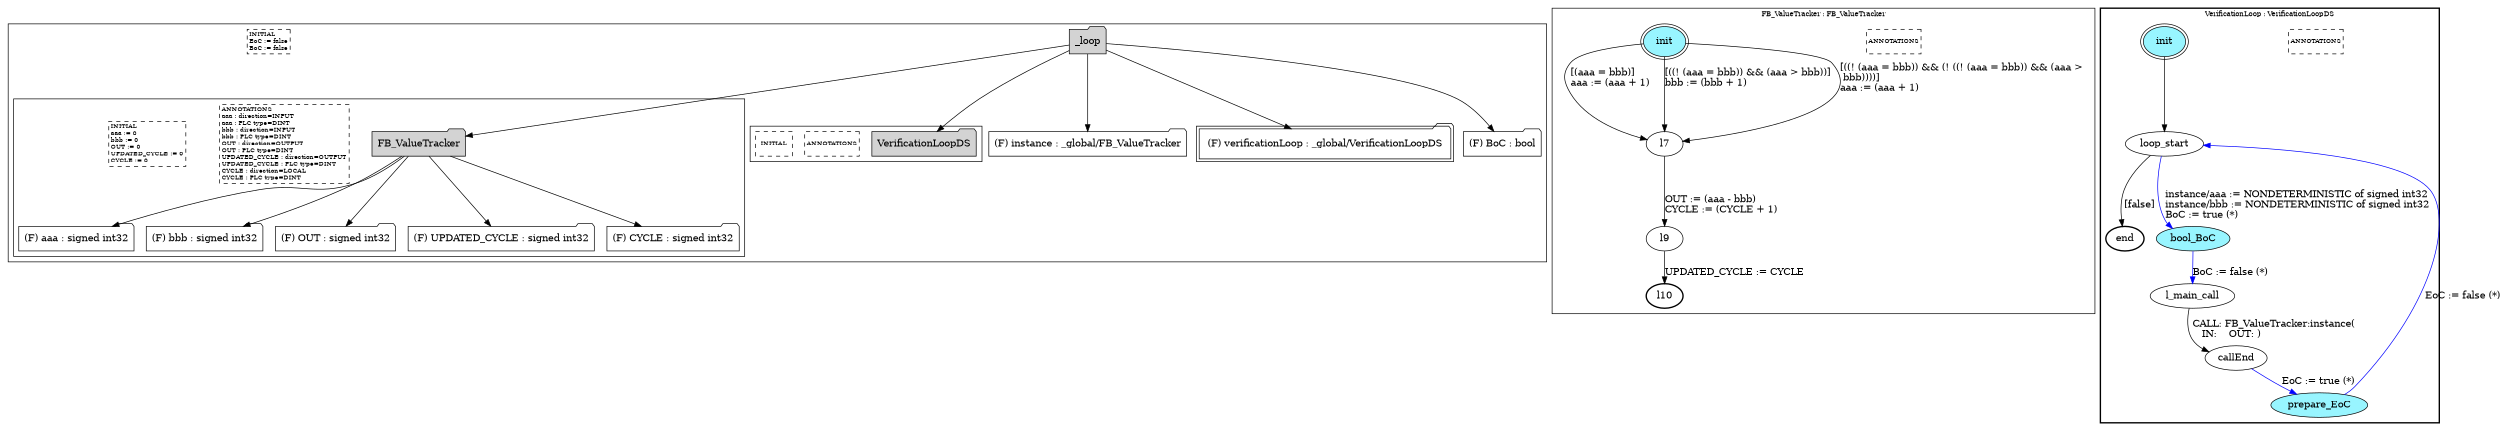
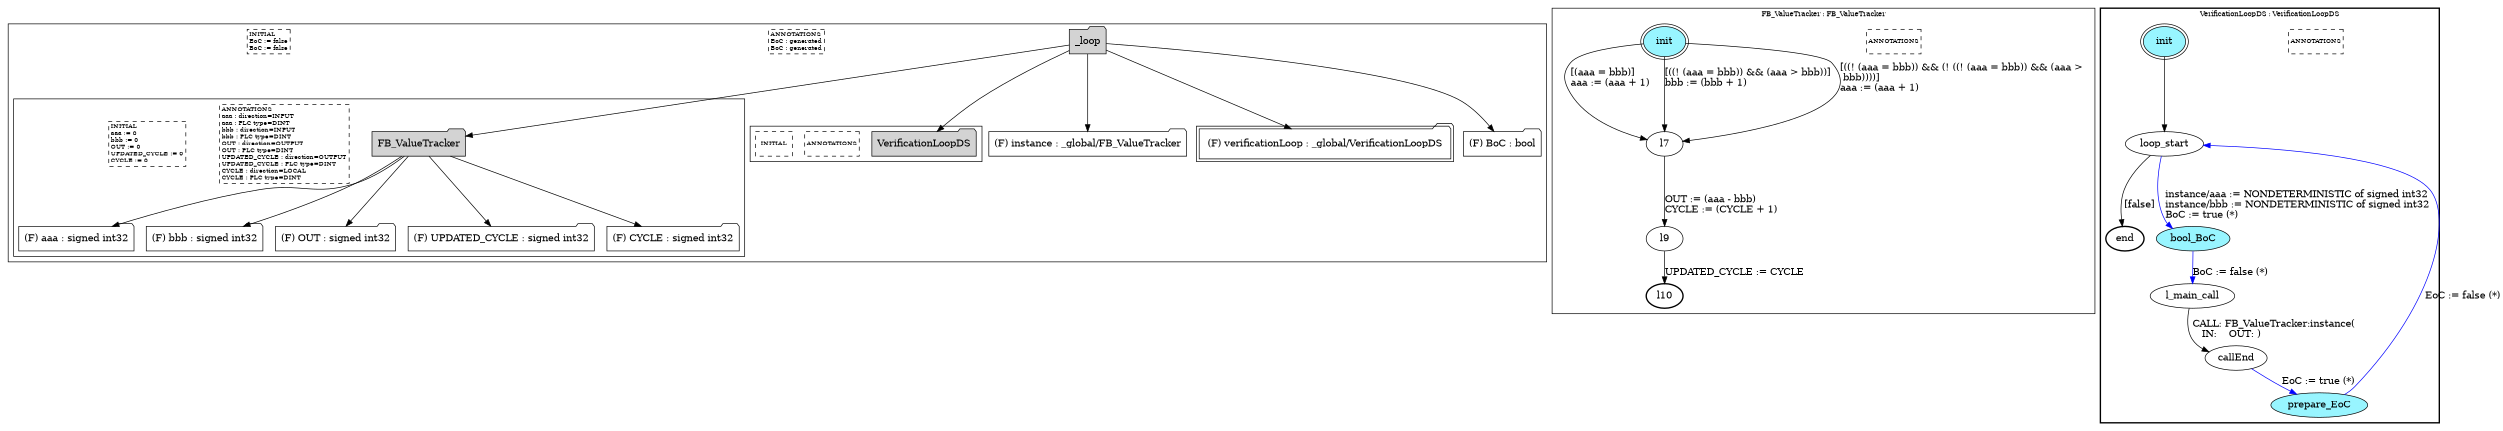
  digraph {
    node [shape=folder style=filled fillcolor=white]
    n1 [label=FB_ValueTracker fillcolor=""]
    n2 [label="(F) aaa : signed int32"]
    n3 [label="(F) bbb : signed int32"]
    n4 [label="(F) OUT : signed int32"]
    n5 [label="(F) UPDATED_CYCLE : signed int32"]
    n6 [label="(F) CYCLE : signed int32"]
    n7 [fontsize=9 label="ANNOTATIONS\laaa : direction=INPUT\laaa : PLC type=DINT\lbbb : direction=INPUT\lbbb : PLC type=DINT\lOUT : direction=OUTPUT\lOUT : PLC type=DINT\lUPDATED_CYCLE : direction=OUTPUT\lUPDATED_CYCLE : PLC type=DINT\lCYCLE : direction=LOCAL\lCYCLE : PLC type=DINT\l" margin="0.04,0.04" shape=rectangle style=dashed]
    n8 [fillcolor=lightyellow fontsize=9 label="INITIAL\laaa := 0\lbbb := 0\lOUT := 0\lUPDATED_CYCLE := 0\lCYCLE := 0\l" margin="0.04,0.04" shape=rectangle style=dashed]
    n9 [label=VerificationLoopDS fillcolor=""]
    n10 [fontsize=9 label=ANNOTATIONS margin="0.04,0.04" shape=rectangle style=dashed]
    n11 [fillcolor=lightyellow fontsize=9 label=INITIAL margin="0.04,0.04" shape=rectangle style=dashed]
    n12 [label=_loop fillcolor=""]
    n13 [label="(F) instance : _global/FB_ValueTracker"]
    n14 [label="(F) verificationLoop : _global/VerificationLoopDS" peripheries=2]
    n15 [label="(F) BoC : bool"]
+   n16 [fontsize=9 label="ANNOTATIONS\lEoC : generated\lBoC : generated\l" margin="0.04,0.04" shape=rectangle style=dashed]
    n17 [fillcolor=lightyellow fontsize=9 label="INITIAL\lEoC := false\lBoC := false\l" margin="0.04,0.04" shape=rectangle style=dashed]
    n18 [fontsize=9 label=ANNOTATIONS margin="0.04,0.04" shape=rectangle style=dashed]
    n19 [color=black fillcolor=cadetblue1 label=init peripheries=2 shape=ellipse]
    n20 [color=black label=l7 shape=ellipse]
    n21 [color=black label=l9 shape=ellipse]
    n22 [color=black label=l10 shape=ellipse style=bold]
    n23 [fontsize=9 label=ANNOTATIONS margin="0.04,0.04" shape=rectangle style=dashed]
    n24 [color=black fillcolor=cadetblue1 label=init peripheries=2 shape=ellipse]
    n25 [color=black label=loop_start shape=ellipse]
    n26 [color=black fillcolor=cadetblue1 label=end shape=ellipse style=bold]
    n27 [color=black fillcolor=cadetblue1 label=bool_BoC shape=ellipse]
    n28 [color=black label=l_main_call shape=ellipse]
    n29 [color=black label=callEnd shape=ellipse]
    n30 [color=black fillcolor=cadetblue1 label=prepare_EoC shape=ellipse]
    subgraph cluster_1 {
      n12
      n13
      n14
      n15
+     n16
      n17
      subgraph cluster_2 {
        n1
        n2
        n3
        n4
        n5
        n6
        n7
        n8
      }
      subgraph cluster_3 {
        n9
        n10
        n11
      }
    }
    subgraph cluster_4 {
      color=black
      fontsize=10
      label="FB_ValueTracker : FB_ValueTracker"
      ranksep=0.4
      n18
      n19
      n20
      n21
      n22
    }
    subgraph cluster_5 {
      color=black
      fontsize=10
-     label="VerificationLoop : VerificationLoopDS"
+     label="VerificationLoopDS : VerificationLoopDS"
      ranksep=0.4
      style=bold
      n23
      n24
      n25
      n26
      n27
      n28
      n29
      n30
    }
    n1 -> n2
    n1 -> n3
    n1 -> n4
    n1 -> n5
    n1 -> n6
    n12 -> n1
    n12 -> n9
    n12 -> n13
    n12 -> n14
    n12 -> n15
    n19 -> n20 [color=black label="[(aaa = bbb)]\laaa := (aaa + 1)\l"]
    n19 -> n20 [color=black label="[((! (aaa = bbb)) && (aaa > bbb))]\lbbb := (bbb + 1)\l"]
    n19 -> n20 [color=black label="[((! (aaa = bbb)) && (! ((! (aaa = bbb)) && (aaa >\l bbb))))]\laaa := (aaa + 1)\l"]
    n20 -> n21 [color=black label="OUT := (aaa - bbb)\lCYCLE := (CYCLE + 1)\l"]
    n21 -> n22 [color=black label="UPDATED_CYCLE := CYCLE"]
    n24 -> n25 [color=black]
    n25 -> n26 [color=black label="[false]"]
    n25 -> n27 [color=blue label="instance/aaa := NONDETERMINISTIC of signed int32\linstance/bbb := NONDETERMINISTIC of signed int32\lBoC := true (*)\l"]
    n27 -> n28 [color=blue label="BoC := false (*)"]
    n28 -> n29 [color=black label="CALL: FB_ValueTracker:instance(\l   IN:    OUT: )\l"]
    n29 -> n30 [color=blue label="EoC := true (*)"]
    n30 -> n25 [color=blue label="EoC := false (*)"]
  }
